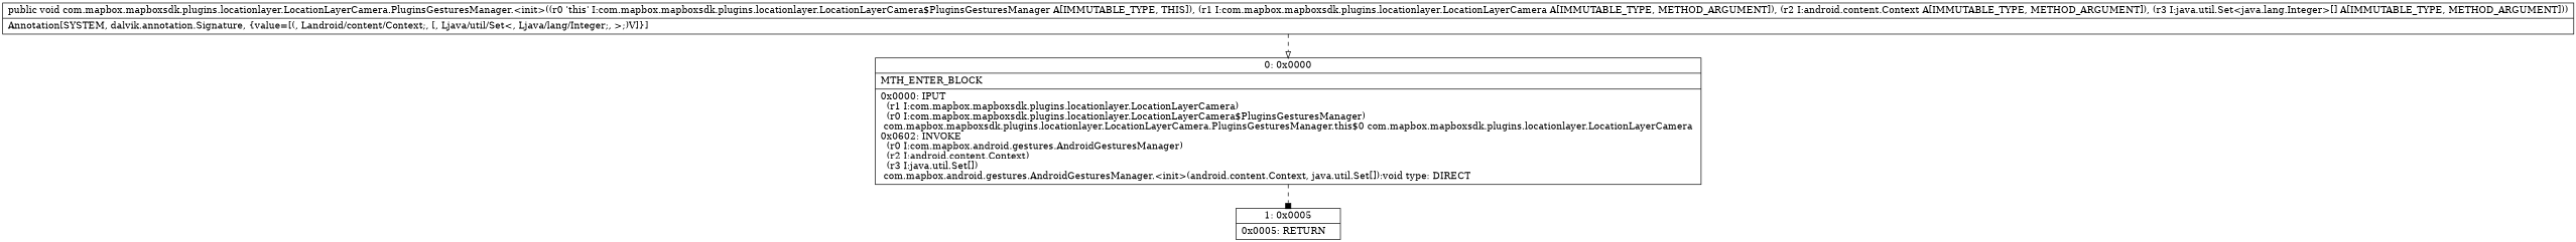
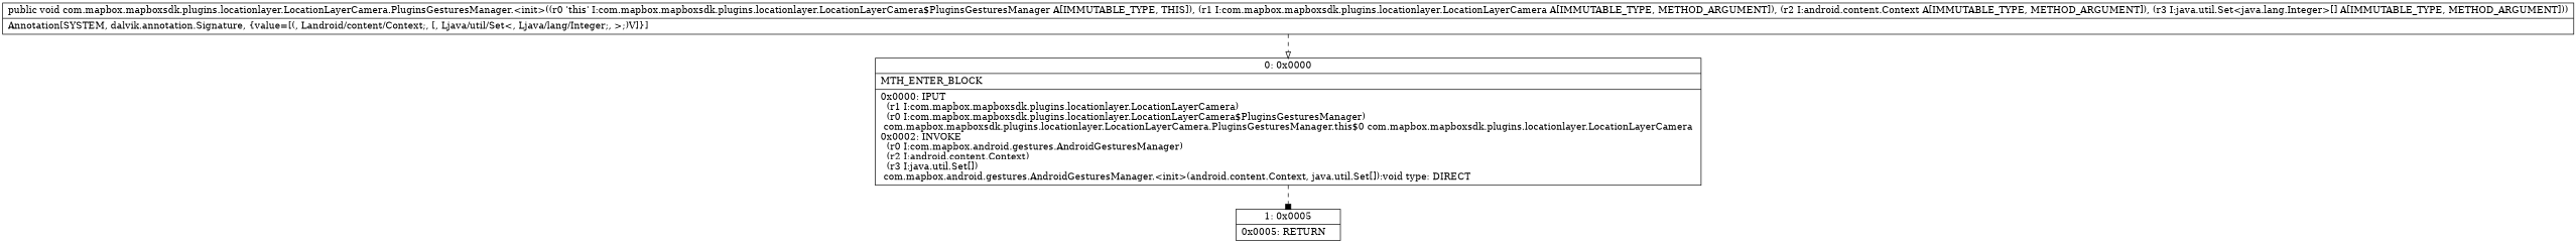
  digraph {
    node [shape=record]
    edge [style=dashed]
-   n1 [label="{0\:\ 0x0000|MTH_ENTER_BLOCK\l|0x0000: IPUT  \l  (r1 I:com.mapbox.mapboxsdk.plugins.locationlayer.LocationLayerCamera)\l  (r0 I:com.mapbox.mapboxsdk.plugins.locationlayer.LocationLayerCamera$PluginsGesturesManager)\l com.mapbox.mapboxsdk.plugins.locationlayer.LocationLayerCamera.PluginsGesturesManager.this$0 com.mapbox.mapboxsdk.plugins.locationlayer.LocationLayerCamera \l0x0602: INVOKE  \l  (r0 I:com.mapbox.android.gestures.AndroidGesturesManager)\l  (r2 I:android.content.Context)\l  (r3 I:java.util.Set[])\l com.mapbox.android.gestures.AndroidGesturesManager.\<init\>(android.content.Context, java.util.Set[]):void type: DIRECT \l}"]
+   n1 [label="{0\:\ 0x0000|MTH_ENTER_BLOCK\l|0x0000: IPUT  \l  (r1 I:com.mapbox.mapboxsdk.plugins.locationlayer.LocationLayerCamera)\l  (r0 I:com.mapbox.mapboxsdk.plugins.locationlayer.LocationLayerCamera$PluginsGesturesManager)\l com.mapbox.mapboxsdk.plugins.locationlayer.LocationLayerCamera.PluginsGesturesManager.this$0 com.mapbox.mapboxsdk.plugins.locationlayer.LocationLayerCamera \l0x0002: INVOKE  \l  (r0 I:com.mapbox.android.gestures.AndroidGesturesManager)\l  (r2 I:android.content.Context)\l  (r3 I:java.util.Set[])\l com.mapbox.android.gestures.AndroidGesturesManager.\<init\>(android.content.Context, java.util.Set[]):void type: DIRECT \l}"]
    n2 [label="{1\:\ 0x0005|0x0005: RETURN   \l}"]
    n3 [label="{public void com.mapbox.mapboxsdk.plugins.locationlayer.LocationLayerCamera.PluginsGesturesManager.\<init\>((r0 'this' I:com.mapbox.mapboxsdk.plugins.locationlayer.LocationLayerCamera$PluginsGesturesManager A[IMMUTABLE_TYPE, THIS]), (r1 I:com.mapbox.mapboxsdk.plugins.locationlayer.LocationLayerCamera A[IMMUTABLE_TYPE, METHOD_ARGUMENT]), (r2 I:android.content.Context A[IMMUTABLE_TYPE, METHOD_ARGUMENT]), (r3 I:java.util.Set\<java.lang.Integer\>[] A[IMMUTABLE_TYPE, METHOD_ARGUMENT]))  | Annotation[SYSTEM, dalvik.annotation.Signature, \{value=[(, Landroid\/content\/Context;, [, Ljava\/util\/Set\<, Ljava\/lang\/Integer;, \>;)V]\}]\l}"]
    n1 -> n2 [arrowhead=box]
    n3 -> n1 [arrowhead=onormal]
  }
